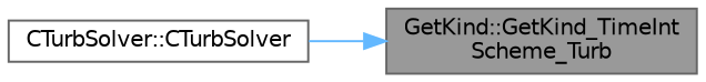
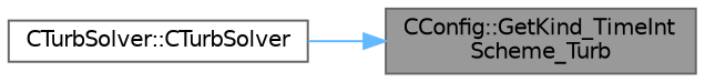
  digraph {
    rankdir=RL
    node [fontname=Helvetica fontsize=10 shape=box style=filled]
-   n1 [color=gray40 fillcolor=grey60 fontcolor=black height=0.2 label="GetKind::GetKind_TimeInt\lScheme_Turb" width=0.4]
+   n1 [color=gray40 fillcolor=grey60 fontcolor=black height=0.2 label="CConfig::GetKind_TimeInt\lScheme_Turb" width=0.4]
    n2 [color=grey40 fillcolor=white height=0.2 label="CTurbSolver::CTurbSolver" width=0.4]
    n1 -> n2 [color=steelblue1 dir=back fontname=Helvetica fontsize=10 labelfontname=Helvetica labelfontsize=10 style=solid]
  }
